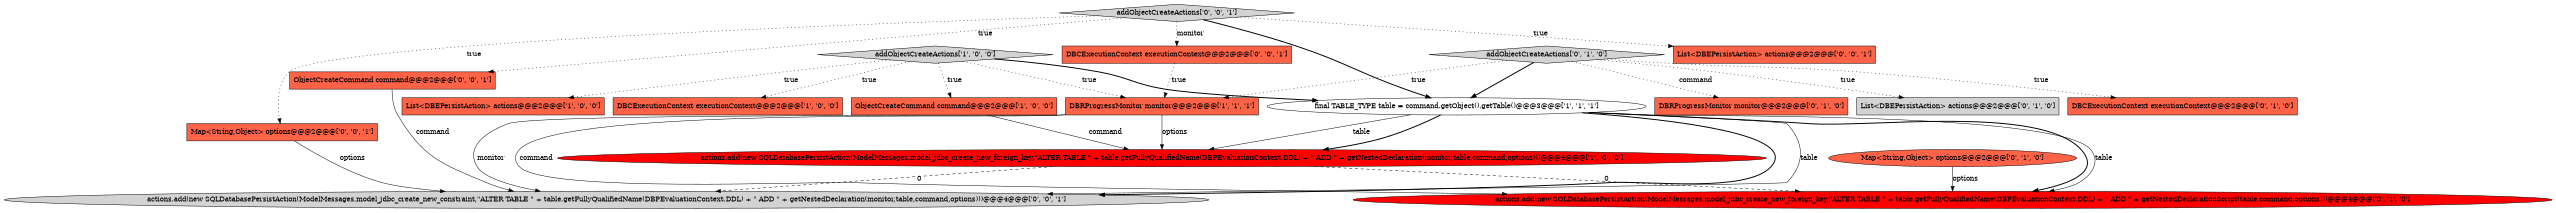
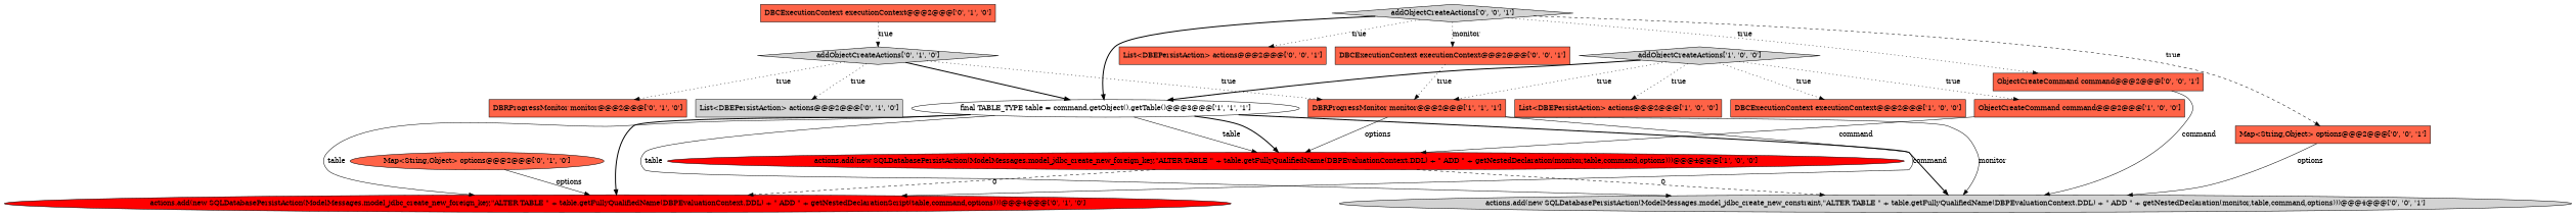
  digraph {
    fontname="DejaVu Serif"
    node [fillcolor=tomato fontname="DejaVu Serif" shape=box style=filled]
    edge [fontname="DejaVu Serif" style=dotted]
    n1 [fillcolor=lightgray label="addObjectCreateActions['1', '0', '0']" shape=diamond]
    n2 [label="ObjectCreateCommand command@@@2@@@['1', '0', '0']"]
    n3 [label="List<DBEPersistAction> actions@@@2@@@['1', '0', '0']"]
    n4 [label="DBCExecutionContext executionContext@@@2@@@['1', '0', '0']"]
    n5 [fillcolor=white label="final TABLE_TYPE table = command.getObject().getTable()@@@3@@@['1', '1', '1']" shape=ellipse]
    n6 [label="DBRProgressMonitor monitor@@@2@@@['1', '1', '1']"]
    n7 [fillcolor=red label="actions.add(new SQLDatabasePersistAction(ModelMessages.model_jdbc_create_new_foreign_key,\"ALTER TABLE \" + table.getFullyQualifiedName(DBPEvaluationContext.DDL) + \" ADD \" + getNestedDeclaration(monitor,table,command,options)))@@@4@@@['1', '0', '0']" shape=ellipse]
    n8 [fillcolor=lightgray label="actions.add(new SQLDatabasePersistAction(ModelMessages.model_jdbc_create_new_constraint,\"ALTER TABLE \" + table.getFullyQualifiedName(DBPEvaluationContext.DDL) + \" ADD \" + getNestedDeclaration(monitor,table,command,options)))@@@4@@@['0', '0', '1']" shape=ellipse]
    n9 [fillcolor=red label="actions.add(new SQLDatabasePersistAction(ModelMessages.model_jdbc_create_new_foreign_key,\"ALTER TABLE \" + table.getFullyQualifiedName(DBPEvaluationContext.DDL) + \" ADD \" + getNestedDeclarationScript(table,command,options)))@@@4@@@['0', '1', '0']" shape=ellipse]
    n10 [label="DBRProgressMonitor monitor@@@2@@@['0', '1', '0']"]
    n11 [label="ObjectCreateCommand command@@@2@@@['0', '0', '1']"]
    n12 [label="Map<String,Object> options@@@2@@@['0', '0', '1']"]
    n13 [fillcolor=lightgray label="addObjectCreateActions['0', '1', '0']" shape=diamond]
    n14 [fillcolor=lightgray label="List<DBEPersistAction> actions@@@2@@@['0', '1', '0']"]
    n15 [label="DBCExecutionContext executionContext@@@2@@@['0', '1', '0']"]
    n16 [label="Map<String,Object> options@@@2@@@['0', '1', '0']" shape=ellipse]
    n17 [fillcolor=lightgray label="addObjectCreateActions['0', '0', '1']" shape=diamond]
    n18 [label="DBCExecutionContext executionContext@@@2@@@['0', '0', '1']"]
    n19 [label="List<DBEPersistAction> actions@@@2@@@['0', '0', '1']"]
    n1 -> n2 [label=true]
    n1 -> n3 [label=true]
    n1 -> n4 [label=true]
    n1 -> n5 [style=bold]
    n1 -> n6 [label=true]
    n2 -> n7 [label=command style=solid]
    n5 -> n7 [label=table style=solid]
    n5 -> n7 [style=bold]
    n5 -> n8 [label=table style=solid]
    n5 -> n8 [style=bold]
    n5 -> n9 [style=bold]
    n5 -> n9 [label=table style=solid]
    n6 -> n7 [label=options style=solid]
    n6 -> n8 [label=monitor style=solid]
    n6 -> n9 [label=command style=solid]
    n7 -> n8 [label=0 style=dashed]
    n7 -> n9 [label=0 style=dashed]
    n11 -> n8 [label=command style=solid]
    n12 -> n8 [label=options style=solid]
    n13 -> n5 [style=bold]
    n13 -> n6 [label=true]
-   n13 -> n10 [label=command]
+   n13 -> n10 [label=true]
    n13 -> n14 [label=true]
-   n13 -> n15 [label=true]
+   n15 -> n13 [label=true]
    n16 -> n9 [label=options style=solid]
    n17 -> n5 [style=bold]
    n17 -> n11 [label=true]
-   n17 -> n12 [label=true]
+   n17 -> n12 [label=true style=dashed]
    n17 -> n18 [label=monitor]
    n17 -> n19 [label=true]
    n18 -> n6 [label=true]
  }
